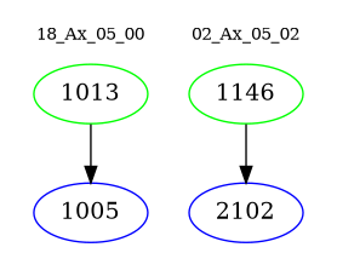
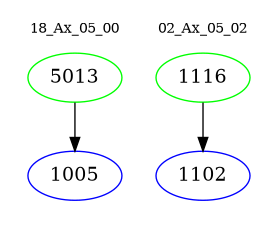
  digraph {
    node [color=green]
    edge [color=black]
-   n1 [label=1013]
+   n1 [label=5013]
    n2 [color=blue label=1005]
-   n3 [label=1146]
-   n4 [color=blue label=2102]
+   n3 [label=1116]
+   n4 [color=blue label=1102]
    subgraph cluster_1 {
      color=white
      fontsize=10
      label="18_Ax_05_00"
      n1
      n2
    }
    subgraph cluster_2 {
      color=white
      fontsize=10
      label="02_Ax_05_02"
      n3
      n4
    }
    n1 -> n2
    n3 -> n4
  }
